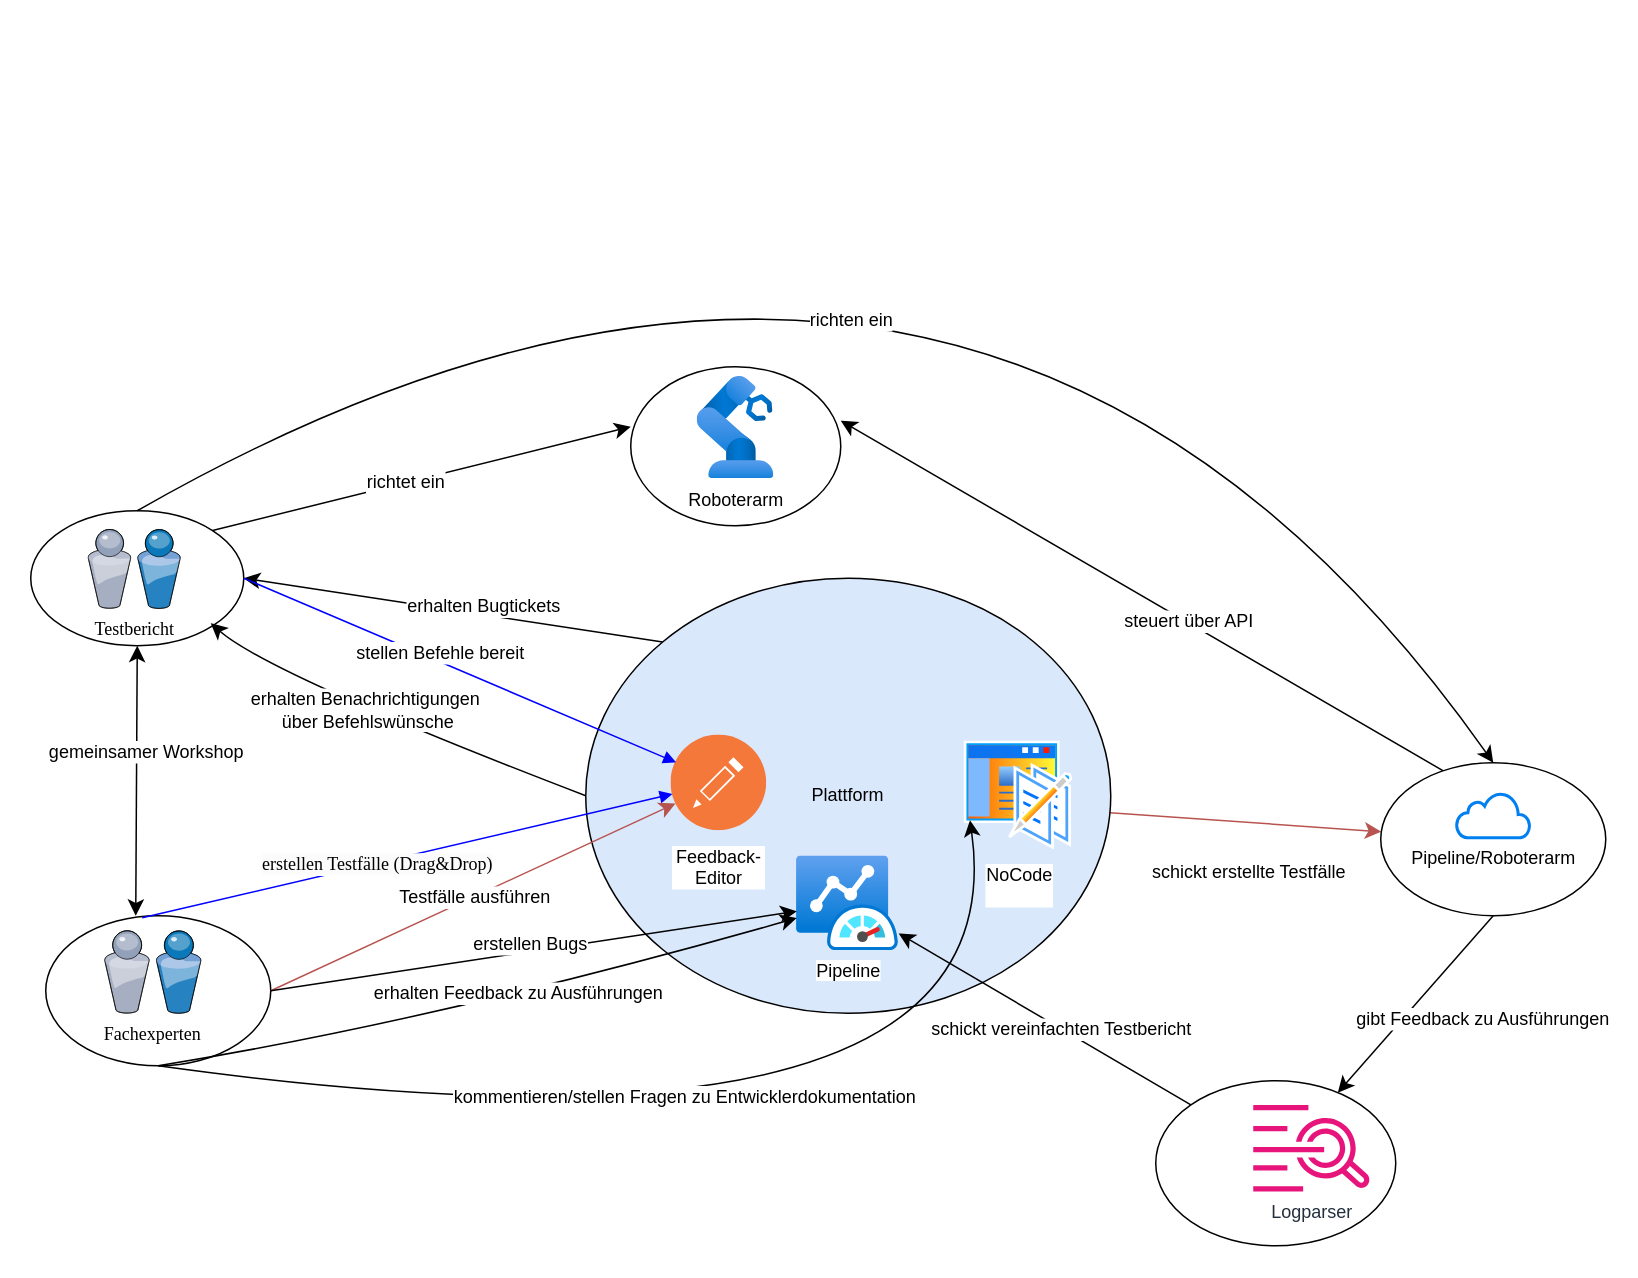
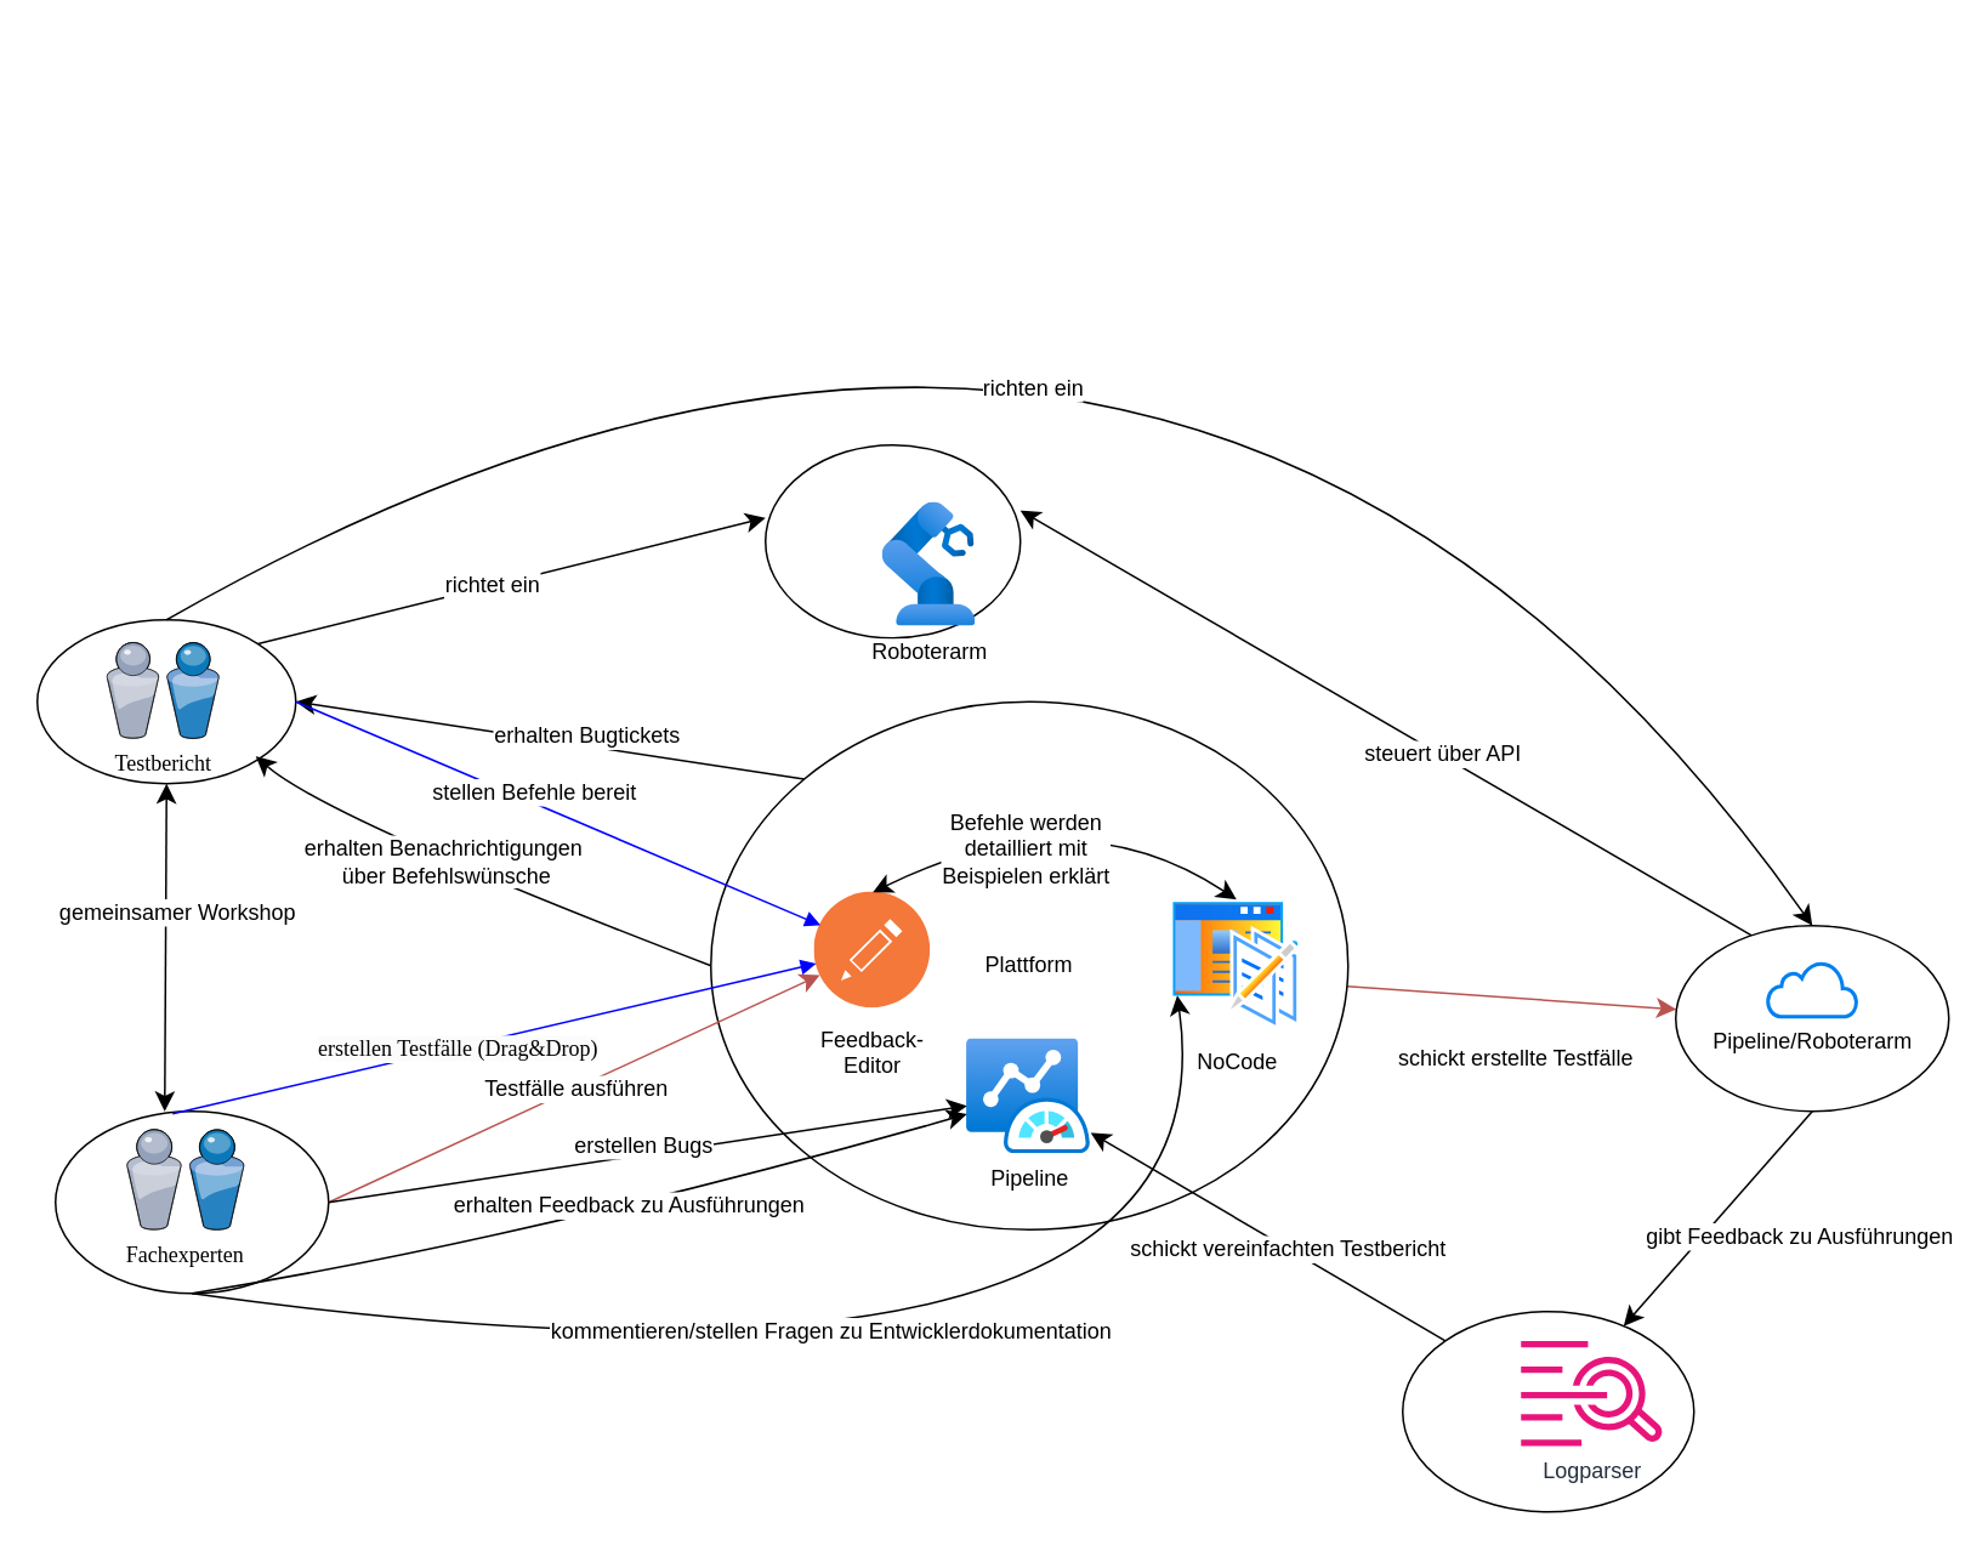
  <mxCell id="0" />
  <mxCell id="1" parent="0" />
  <mxCell id="2" value="" style="group" vertex="1" connectable="0" parent="1"><mxGeometry x="30" y="610" width="150" height="100" as="geometry" /></mxCell>
  <mxCell id="3" value="" style="ellipse;whiteSpace=wrap;html=1;rounded=0;shadow=0;comic=0;strokeWidth=1;fontFamily=Verdana;" parent="2" vertex="1"><mxGeometry width="150" height="100" as="geometry" /></mxCell>
  <mxCell id="4" value="Fachexperten" style="verticalLabelPosition=bottom;aspect=fixed;html=1;verticalAlign=top;strokeColor=none;shape=mxgraph.citrix.users;rounded=0;shadow=0;comic=0;fontFamily=Verdana;" parent="2" vertex="1"><mxGeometry x="39" y="10" width="64.5" height="55" as="geometry" /></mxCell>
  <mxCell id="5" value="" style="group" vertex="1" connectable="0" parent="1"><mxGeometry x="20" y="340" width="142" height="90" as="geometry" /></mxCell>
  <mxCell id="6" value="" style="ellipse;whiteSpace=wrap;html=1;rounded=0;shadow=0;comic=0;strokeWidth=1;fontFamily=Verdana;" parent="5" vertex="1"><mxGeometry width="142" height="90" as="geometry" /></mxCell>
  <mxCell id="7" value="Testbericht" style="verticalLabelPosition=bottom;aspect=fixed;html=1;verticalAlign=top;strokeColor=none;shape=mxgraph.citrix.users;rounded=0;shadow=0;comic=0;fontFamily=Verdana;" parent="5" vertex="1"><mxGeometry x="38" y="12.447" width="61.755" height="52.66" as="geometry" /></mxCell>
  <mxCell id="8" style="edgeStyle=none;curved=1;rounded=0;orthogonalLoop=1;jettySize=auto;html=1;exitX=1;exitY=0;exitDx=0;exitDy=0;fontSize=12;startSize=8;endSize=8;" edge="1" parent="1" source="6"><mxGeometry relative="1" as="geometry"><mxPoint x="420" y="284" as="targetPoint" /></mxGeometry></mxCell>
  <mxCell id="9" value="richtet ein" style="edgeLabel;html=1;align=center;verticalAlign=middle;resizable=0;points=[];fontSize=12;" vertex="1" connectable="0" parent="8"><mxGeometry x="-0.079" y="1" relative="1" as="geometry"><mxPoint as="offset" /></mxGeometry></mxCell>
  <mxCell id="10" value="" style="endArrow=classic;html=1;rounded=0;fontSize=12;startSize=8;endSize=8;curved=1;fillColor=#f8cecc;strokeColor=#b85450;" edge="1" parent="1" source="16" target="25"><mxGeometry relative="1" as="geometry"><mxPoint x="750" y="540" as="sourcePoint" /><mxPoint x="700" y="420" as="targetPoint" /></mxGeometry></mxCell>
  <mxCell id="11" value="schickt erstellte Testfälle" style="edgeLabel;html=1;align=center;verticalAlign=middle;resizable=0;points=[];fontSize=12;" vertex="1" connectable="0" parent="10"><mxGeometry x="0.022" y="-7" relative="1" as="geometry"><mxPoint y="26" as="offset" /></mxGeometry></mxCell>
  <mxCell id="12" value="" style="endArrow=classic;html=1;rounded=0;fontSize=12;startSize=8;endSize=8;curved=1;exitX=0.278;exitY=0.053;exitDx=0;exitDy=0;exitPerimeter=0;" edge="1" parent="1" source="25"><mxGeometry width="50" height="50" relative="1" as="geometry"><mxPoint x="740" y="400" as="sourcePoint" /><mxPoint x="560" y="280" as="targetPoint" /></mxGeometry></mxCell>
  <mxCell id="13" value="steuert über API" style="edgeLabel;html=1;align=center;verticalAlign=middle;resizable=0;points=[];fontSize=12;" vertex="1" connectable="0" parent="12"><mxGeometry x="-0.148" y="-1" relative="1" as="geometry"><mxPoint as="offset" /></mxGeometry></mxCell>
  <mxCell id="14" value="" style="group" vertex="1" connectable="0" parent="1"><mxGeometry x="390" y="385" width="350" height="290" as="geometry" /></mxCell>
  <mxCell id="15" style="edgeStyle=none;curved=1;rounded=0;orthogonalLoop=1;jettySize=auto;html=1;fontSize=12;startSize=8;endSize=8;" edge="1" parent="14" source="16"><mxGeometry relative="1" as="geometry"><mxPoint y="145" as="targetPoint" /></mxGeometry></mxCell>
- <mxCell id="16" value="Plattform" style="ellipse;whiteSpace=wrap;html=1;fillColor=#dae8fc;" vertex="1" parent="14"><mxGeometry width="350.0" height="290" as="geometry" /></mxCell>
+ <mxCell id="16" value="Plattform" style="ellipse;whiteSpace=wrap;html=1;" vertex="1" parent="14"><mxGeometry width="350.0" height="290" as="geometry" /></mxCell>
  <mxCell id="17" value="&lt;font color=&quot;#000000&quot;&gt;Feedback-Editor&lt;/font&gt;" style="whiteSpace=wrap;html=1;aspect=fixed;shape=image;labelBackgroundColor=default;verticalAlign=top;verticalLabelPosition=bottom;perimeter=ellipsePerimeter;shadow=0;dashed=0;fontColor=#4277BB;spacingTop=3;image=img/lib/ibm/devops/code_editor.svg;" vertex="1" parent="14"><mxGeometry x="56.977" y="104.722" width="63.889" height="63.889" as="geometry" /></mxCell>
  <mxCell id="18" value="NoCode&lt;div&gt;&lt;br&gt;&lt;/div&gt;" style="image;aspect=fixed;perimeter=ellipsePerimeter;html=1;align=center;shadow=0;dashed=0;spacingTop=3;image=img/lib/active_directory/wiki_site.svg;" vertex="1" parent="14"><mxGeometry x="252.326" y="108.613" width="72.774" height="72.774" as="geometry" /></mxCell>
  <mxCell id="19" value="Pipeline" style="image;aspect=fixed;html=1;points=[];align=center;fontSize=12;image=img/lib/azure2/other/Azure_Monitor_Dashboard.svg;" vertex="1" parent="14"><mxGeometry x="140.649" y="185.281" width="68.0" height="63.2" as="geometry" /></mxCell>
+ <mxCell id="20" value="" style="endArrow=classic;startArrow=classic;html=1;rounded=0;fontSize=12;startSize=8;endSize=8;curved=1;exitX=0.5;exitY=0;exitDx=0;exitDy=0;entryX=0.5;entryY=0;entryDx=0;entryDy=0;" edge="1" parent="14" source="17" target="18"><mxGeometry width="50" height="50" relative="1" as="geometry"><mxPoint x="90" y="80" as="sourcePoint" /><mxPoint x="140" y="30" as="targetPoint" /><Array as="points"><mxPoint x="200" y="50" /></Array></mxGeometry></mxCell>
+ <mxCell id="21" value="Befehle werden&lt;div&gt;&amp;nbsp;detailliert mit&amp;nbsp;&lt;/div&gt;&lt;div&gt;Beispielen erklärt&lt;/div&gt;" style="edgeLabel;html=1;align=center;verticalAlign=middle;resizable=0;points=[];fontSize=12;" vertex="1" connectable="0" parent="20"><mxGeometry x="-0.255" y="-15" relative="1" as="geometry"><mxPoint as="offset" /></mxGeometry></mxCell>
  <mxCell id="22" style="edgeStyle=none;curved=1;rounded=0;orthogonalLoop=1;jettySize=auto;html=1;exitX=1;exitY=0.5;exitDx=0;exitDy=0;fontSize=12;startSize=8;endSize=8;fillColor=#f8cecc;strokeColor=#b85450;" edge="1" parent="1" source="3" target="17"><mxGeometry relative="1" as="geometry"><mxPoint x="417" y="620" as="targetPoint" /></mxGeometry></mxCell>
  <mxCell id="23" value="Testfälle ausführen" style="edgeLabel;html=1;align=center;verticalAlign=middle;resizable=0;points=[];fontSize=12;fontColor=default;" vertex="1" connectable="0" parent="22"><mxGeometry relative="1" as="geometry"><mxPoint as="offset" /></mxGeometry></mxCell>
  <mxCell id="24" value="" style="group" vertex="1" connectable="0" parent="1"><mxGeometry x="920" y="508" width="150" height="102" as="geometry" /></mxCell>
  <mxCell id="25" value="" style="ellipse;whiteSpace=wrap;html=1;" vertex="1" parent="24"><mxGeometry width="150" height="102" as="geometry" /></mxCell>
  <mxCell id="26" value="Pipeline/Roboterarm" style="html=1;verticalLabelPosition=bottom;align=center;labelBackgroundColor=#ffffff;verticalAlign=top;strokeWidth=2;strokeColor=#0080F0;shadow=0;dashed=0;shape=mxgraph.ios7.icons.cloud;" vertex="1" parent="24"><mxGeometry x="50.5" y="20" width="49" height="30" as="geometry" /></mxCell>
  <mxCell id="27" value="" style="group" vertex="1" connectable="0" parent="1"><mxGeometry x="420" y="244" width="140" height="106" as="geometry" /></mxCell>
  <mxCell id="28" value="" style="ellipse;whiteSpace=wrap;html=1;" vertex="1" parent="27"><mxGeometry width="140" height="106" as="geometry" /></mxCell>
- <mxCell id="29" value="Roboterarm" style="image;aspect=fixed;html=1;points=[];align=center;fontSize=12;image=img/lib/azure2/other/Defender_Industrial_Robot.svg;" vertex="1" parent="27"><mxGeometry x="44.46" y="6.625" width="51.08" height="68" as="geometry" /></mxCell>
+ <mxCell id="29" value="Roboterarm" style="image;aspect=fixed;html=1;points=[];align=center;fontSize=12;image=img/lib/azure2/other/Defender_Industrial_Robot.svg;" vertex="1" parent="27"><mxGeometry x="64.46" y="31.625" width="51.08" height="68" as="geometry" /></mxCell>
  <mxCell id="30" value="" style="endArrow=classic;startArrow=classic;html=1;rounded=0;fontSize=12;startSize=8;endSize=8;curved=1;entryX=0.5;entryY=1;entryDx=0;entryDy=0;" edge="1" parent="1" target="6"><mxGeometry width="50" height="50" relative="1" as="geometry"><mxPoint x="90" y="610" as="sourcePoint" /><mxPoint x="130" y="520" as="targetPoint" /></mxGeometry></mxCell>
  <mxCell id="31" value="gemeinsamer Workshop" style="edgeLabel;html=1;align=center;verticalAlign=middle;resizable=0;points=[];fontSize=12;" vertex="1" connectable="0" parent="30"><mxGeometry x="0.447" y="-2" relative="1" as="geometry"><mxPoint x="4" y="20" as="offset" /></mxGeometry></mxCell>
  <mxCell id="32" value="" style="endArrow=classic;html=1;rounded=0;fontSize=12;startSize=8;endSize=8;curved=1;exitX=0;exitY=0.5;exitDx=0;exitDy=0;entryX=0.919;entryY=0.729;entryDx=0;entryDy=0;entryPerimeter=0;" edge="1" parent="1" source="16"><mxGeometry width="50" height="50" relative="1" as="geometry"><mxPoint x="399.86" y="479.13" as="sourcePoint" /><mxPoint x="139.998" y="415" as="targetPoint" /><Array as="points"><mxPoint x="179.5" y="449.39" /></Array></mxGeometry></mxCell>
  <mxCell id="33" value="erhalten Benachrichtigungen&lt;div&gt;&amp;nbsp;über Befehlswünsche&lt;/div&gt;" style="edgeLabel;html=1;align=center;verticalAlign=middle;resizable=0;points=[];fontSize=12;" vertex="1" connectable="0" parent="32"><mxGeometry x="0.491" y="-2" relative="1" as="geometry"><mxPoint x="45" y="18" as="offset" /></mxGeometry></mxCell>
  <mxCell id="34" style="edgeStyle=none;curved=1;rounded=0;orthogonalLoop=1;jettySize=auto;html=1;exitX=0.5;exitY=1;exitDx=0;exitDy=0;fontSize=12;startSize=8;endSize=8;" edge="1" parent="1" source="3" target="19"><mxGeometry relative="1" as="geometry"><Array as="points"><mxPoint x="290" y="680" /></Array></mxGeometry></mxCell>
  <mxCell id="35" value="erhalten Feedback zu Ausführungen" style="edgeLabel;html=1;align=center;verticalAlign=middle;resizable=0;points=[];fontSize=12;" vertex="1" connectable="0" parent="34"><mxGeometry x="0.205" y="46" relative="1" as="geometry"><mxPoint x="-7" y="47" as="offset" /></mxGeometry></mxCell>
  <mxCell id="36" value="" style="edgeStyle=none;rounded=0;html=1;exitX=0.429;exitY=0.013;labelBackgroundColor=none;startFill=0;endArrow=block;endFill=1;strokeColor=#0000FF;strokeWidth=1;fontFamily=Verdana;fontSize=12;exitDx=0;exitDy=0;exitPerimeter=0;" parent="1" source="3" target="17" edge="1"><mxGeometry relative="1" as="geometry"><mxPoint x="470" y="530" as="targetPoint" /><Array as="points" /></mxGeometry></mxCell>
  <mxCell id="37" value="&lt;span style=&quot;font-family: Verdana; background-color: rgb(251, 251, 251);&quot;&gt;erstellen Testfälle (Drag&amp;amp;Drop)&lt;/span&gt;" style="edgeLabel;html=1;align=center;verticalAlign=middle;resizable=0;points=[];fontSize=12;" vertex="1" connectable="0" parent="36"><mxGeometry x="-0.179" relative="1" as="geometry"><mxPoint x="11" y="-2" as="offset" /></mxGeometry></mxCell>
  <mxCell id="38" style="edgeStyle=none;curved=1;rounded=0;orthogonalLoop=1;jettySize=auto;html=1;exitX=0.5;exitY=1;exitDx=0;exitDy=0;fontSize=12;startSize=8;endSize=8;entryX=0;entryY=0.75;entryDx=0;entryDy=0;" edge="1" parent="1" source="3" target="18"><mxGeometry relative="1" as="geometry"><Array as="points"><mxPoint x="680" y="790" /></Array></mxGeometry></mxCell>
  <mxCell id="39" value="kommentieren/stellen Fragen zu Entwicklerdokumentation" style="edgeLabel;html=1;align=center;verticalAlign=middle;resizable=0;points=[];fontSize=12;" vertex="1" connectable="0" parent="38"><mxGeometry x="-0.151" y="28" relative="1" as="geometry"><mxPoint x="-1" as="offset" /></mxGeometry></mxCell>
  <mxCell id="40" style="edgeStyle=none;curved=1;rounded=0;orthogonalLoop=1;jettySize=auto;html=1;exitX=1;exitY=0.5;exitDx=0;exitDy=0;fontSize=12;startSize=8;endSize=8;" edge="1" parent="1" source="3" target="19"><mxGeometry relative="1" as="geometry" /></mxCell>
  <mxCell id="41" value="erstellen Bugs" style="edgeLabel;html=1;align=center;verticalAlign=middle;resizable=0;points=[];fontSize=12;" vertex="1" connectable="0" parent="40"><mxGeometry x="-0.013" y="5" relative="1" as="geometry"><mxPoint as="offset" /></mxGeometry></mxCell>
  <mxCell id="42" style="edgeStyle=none;curved=1;rounded=0;orthogonalLoop=1;jettySize=auto;html=1;exitX=0;exitY=0;exitDx=0;exitDy=0;entryX=1;entryY=0.5;entryDx=0;entryDy=0;fontSize=12;startSize=8;endSize=8;" edge="1" parent="1" source="16" target="6"><mxGeometry relative="1" as="geometry" /></mxCell>
  <mxCell id="43" value="erhalten Bugtickets" style="edgeLabel;html=1;align=center;verticalAlign=middle;resizable=0;points=[];fontSize=12;" vertex="1" connectable="0" parent="42"><mxGeometry x="-0.139" y="4" relative="1" as="geometry"><mxPoint x="1" y="-10" as="offset" /></mxGeometry></mxCell>
  <mxCell id="44" style="edgeStyle=none;curved=1;rounded=0;orthogonalLoop=1;jettySize=auto;html=1;exitX=0.5;exitY=0;exitDx=0;exitDy=0;entryX=0.5;entryY=0;entryDx=0;entryDy=0;fontSize=12;startSize=8;endSize=8;" edge="1" parent="1" source="6" target="25"><mxGeometry relative="1" as="geometry"><Array as="points"><mxPoint x="650" y="20" /></Array></mxGeometry></mxCell>
  <mxCell id="45" value="richten ein" style="edgeLabel;html=1;align=center;verticalAlign=middle;resizable=0;points=[];fontSize=12;" vertex="1" connectable="0" parent="44"><mxGeometry x="-0.234" y="-126" relative="1" as="geometry"><mxPoint as="offset" /></mxGeometry></mxCell>
  <mxCell id="46" value="" style="rounded=0;html=1;labelBackgroundColor=none;startArrow=none;startFill=0;endArrow=block;endFill=1;strokeColor=#0000FF;strokeWidth=1;fontFamily=Verdana;fontSize=12;exitX=1;exitY=0.5;exitDx=0;exitDy=0;entryX=0;entryY=0.25;entryDx=0;entryDy=0;" parent="1" source="6" target="17" edge="1"><mxGeometry x="-0.167" y="-44" relative="1" as="geometry"><mxPoint x="21.315" y="379.791" as="sourcePoint" /><mxPoint x="400" y="450" as="targetPoint" /><mxPoint as="offset" /></mxGeometry></mxCell>
  <mxCell id="47" value="stellen Befehle bereit" style="edgeLabel;html=1;align=center;verticalAlign=middle;resizable=0;points=[];fontSize=12;" vertex="1" connectable="0" parent="46"><mxGeometry x="0.617" y="-1" relative="1" as="geometry"><mxPoint x="-102" y="-51" as="offset" /></mxGeometry></mxCell>
  <mxCell id="48" style="edgeStyle=none;curved=1;rounded=0;orthogonalLoop=1;jettySize=auto;html=1;exitX=0.5;exitY=1;exitDx=0;exitDy=0;fontSize=12;startSize=8;endSize=8;" edge="1" parent="1" source="25" target="53"><mxGeometry relative="1" as="geometry"><mxPoint x="810" y="650" as="targetPoint" /></mxGeometry></mxCell>
  <mxCell id="49" value="gibt Feedback zu Ausführungen" style="edgeLabel;html=1;align=center;verticalAlign=middle;resizable=0;points=[];fontSize=12;" vertex="1" connectable="0" parent="48"><mxGeometry x="0.358" y="4" relative="1" as="geometry"><mxPoint x="60" y="-15" as="offset" /></mxGeometry></mxCell>
  <mxCell id="50" style="edgeStyle=none;curved=1;rounded=0;orthogonalLoop=1;jettySize=auto;html=1;exitX=0;exitY=0;exitDx=0;exitDy=0;fontSize=12;startSize=8;endSize=8;" edge="1" parent="1" source="53" target="19"><mxGeometry relative="1" as="geometry" /></mxCell>
  <mxCell id="51" value="schickt vereinfachten Testbericht" style="edgeLabel;html=1;align=center;verticalAlign=middle;resizable=0;points=[];fontSize=12;" vertex="1" connectable="0" parent="50"><mxGeometry x="-0.102" y="1" relative="1" as="geometry"><mxPoint x="1" as="offset" /></mxGeometry></mxCell>
  <mxCell id="52" value="" style="group" vertex="1" connectable="0" parent="1"><mxGeometry x="770" y="720" width="160" height="110" as="geometry" /></mxCell>
  <mxCell id="53" value="" style="ellipse;whiteSpace=wrap;html=1;" vertex="1" parent="52"><mxGeometry width="160" height="110" as="geometry" /></mxCell>
  <mxCell id="54" value="Logparser" style="sketch=0;outlineConnect=0;fontColor=#232F3E;gradientColor=none;fillColor=#E7157B;strokeColor=none;dashed=0;verticalLabelPosition=bottom;verticalAlign=top;align=center;html=1;fontSize=12;fontStyle=0;aspect=fixed;pointerEvents=1;shape=mxgraph.aws4.cloudwatch_logs;" vertex="1" parent="52"><mxGeometry x="65" y="16" width="78" height="58" as="geometry" /></mxCell>
